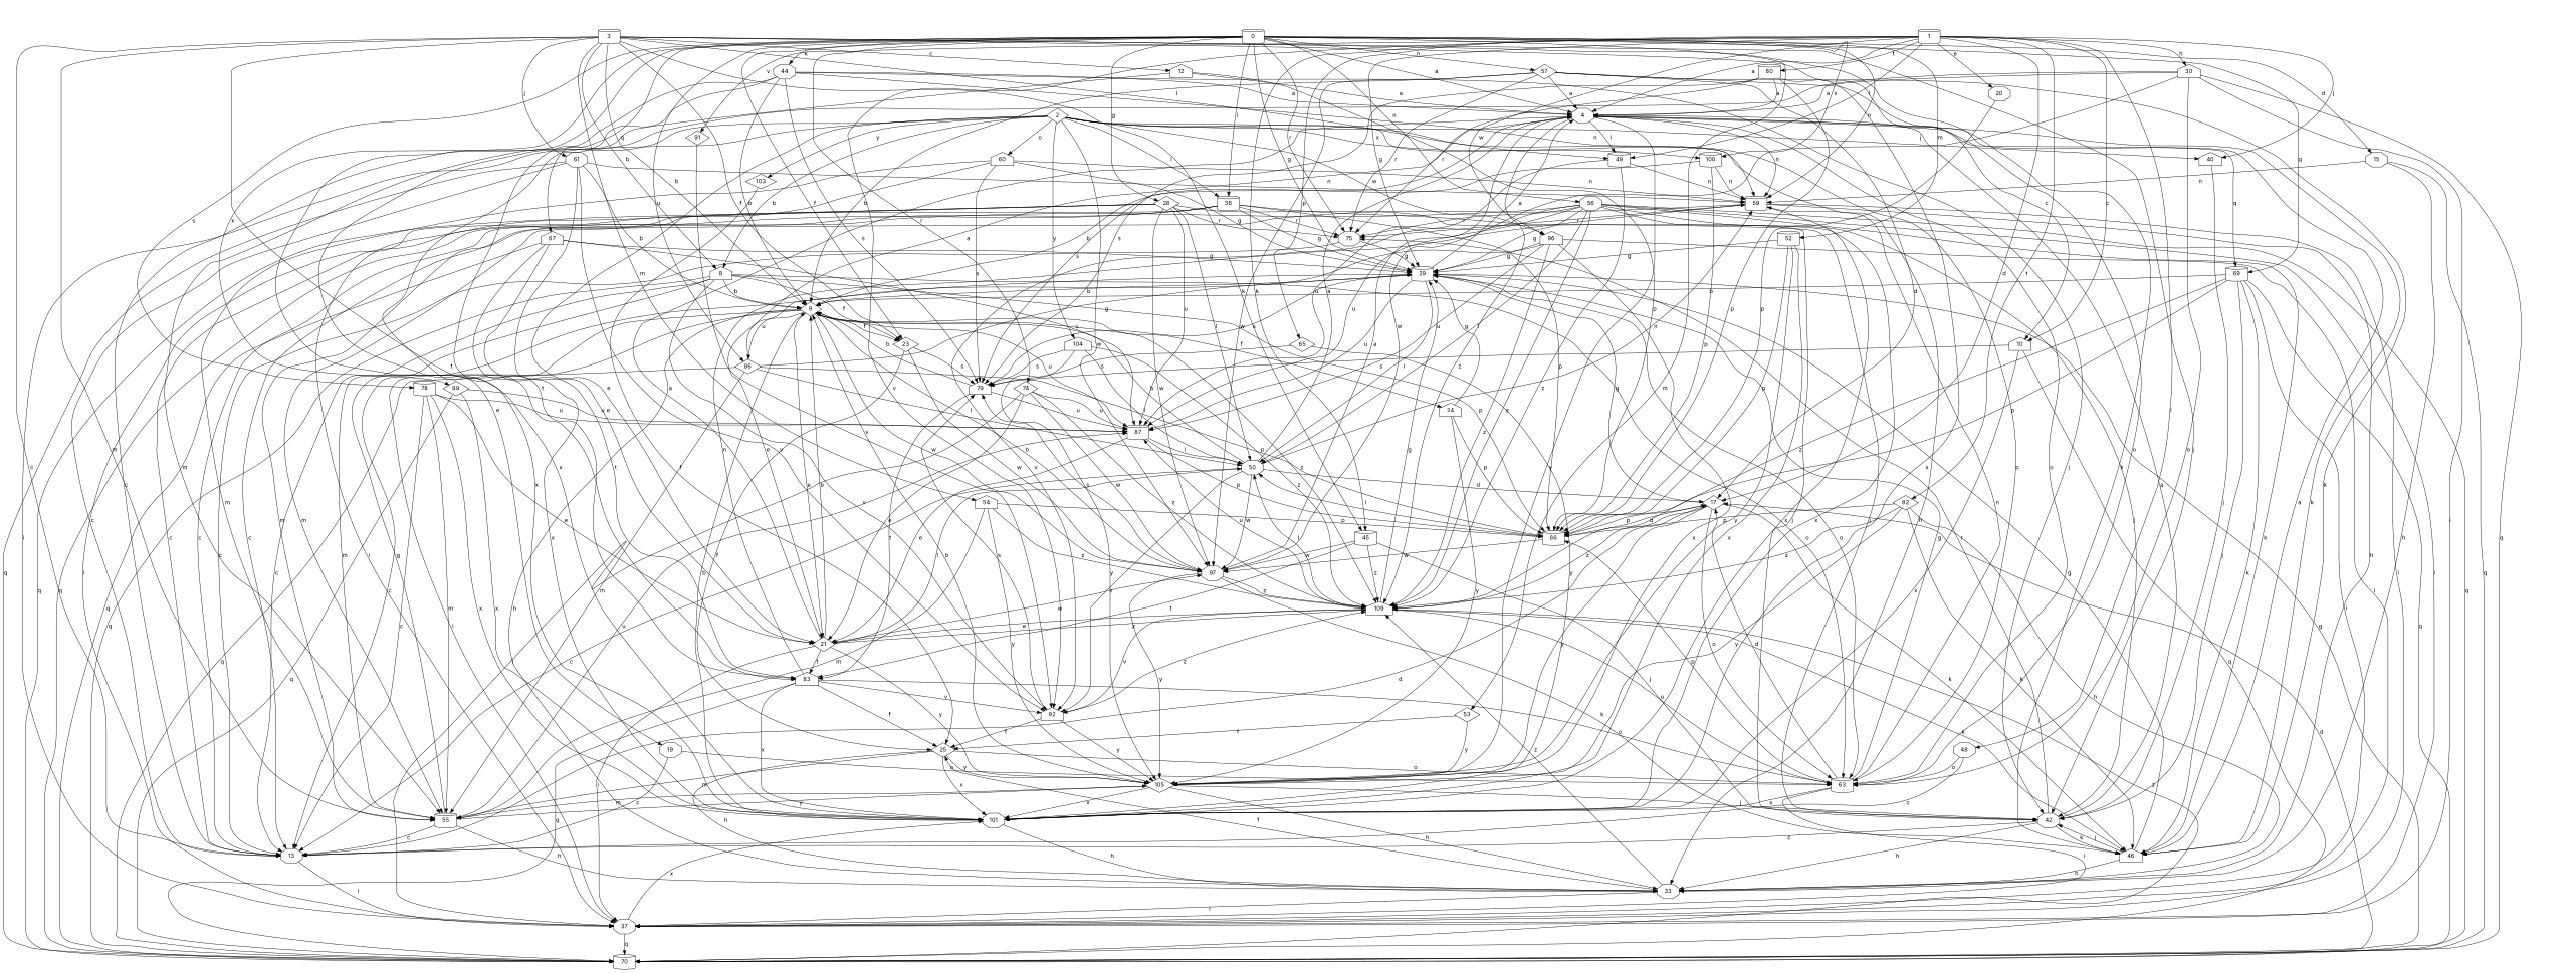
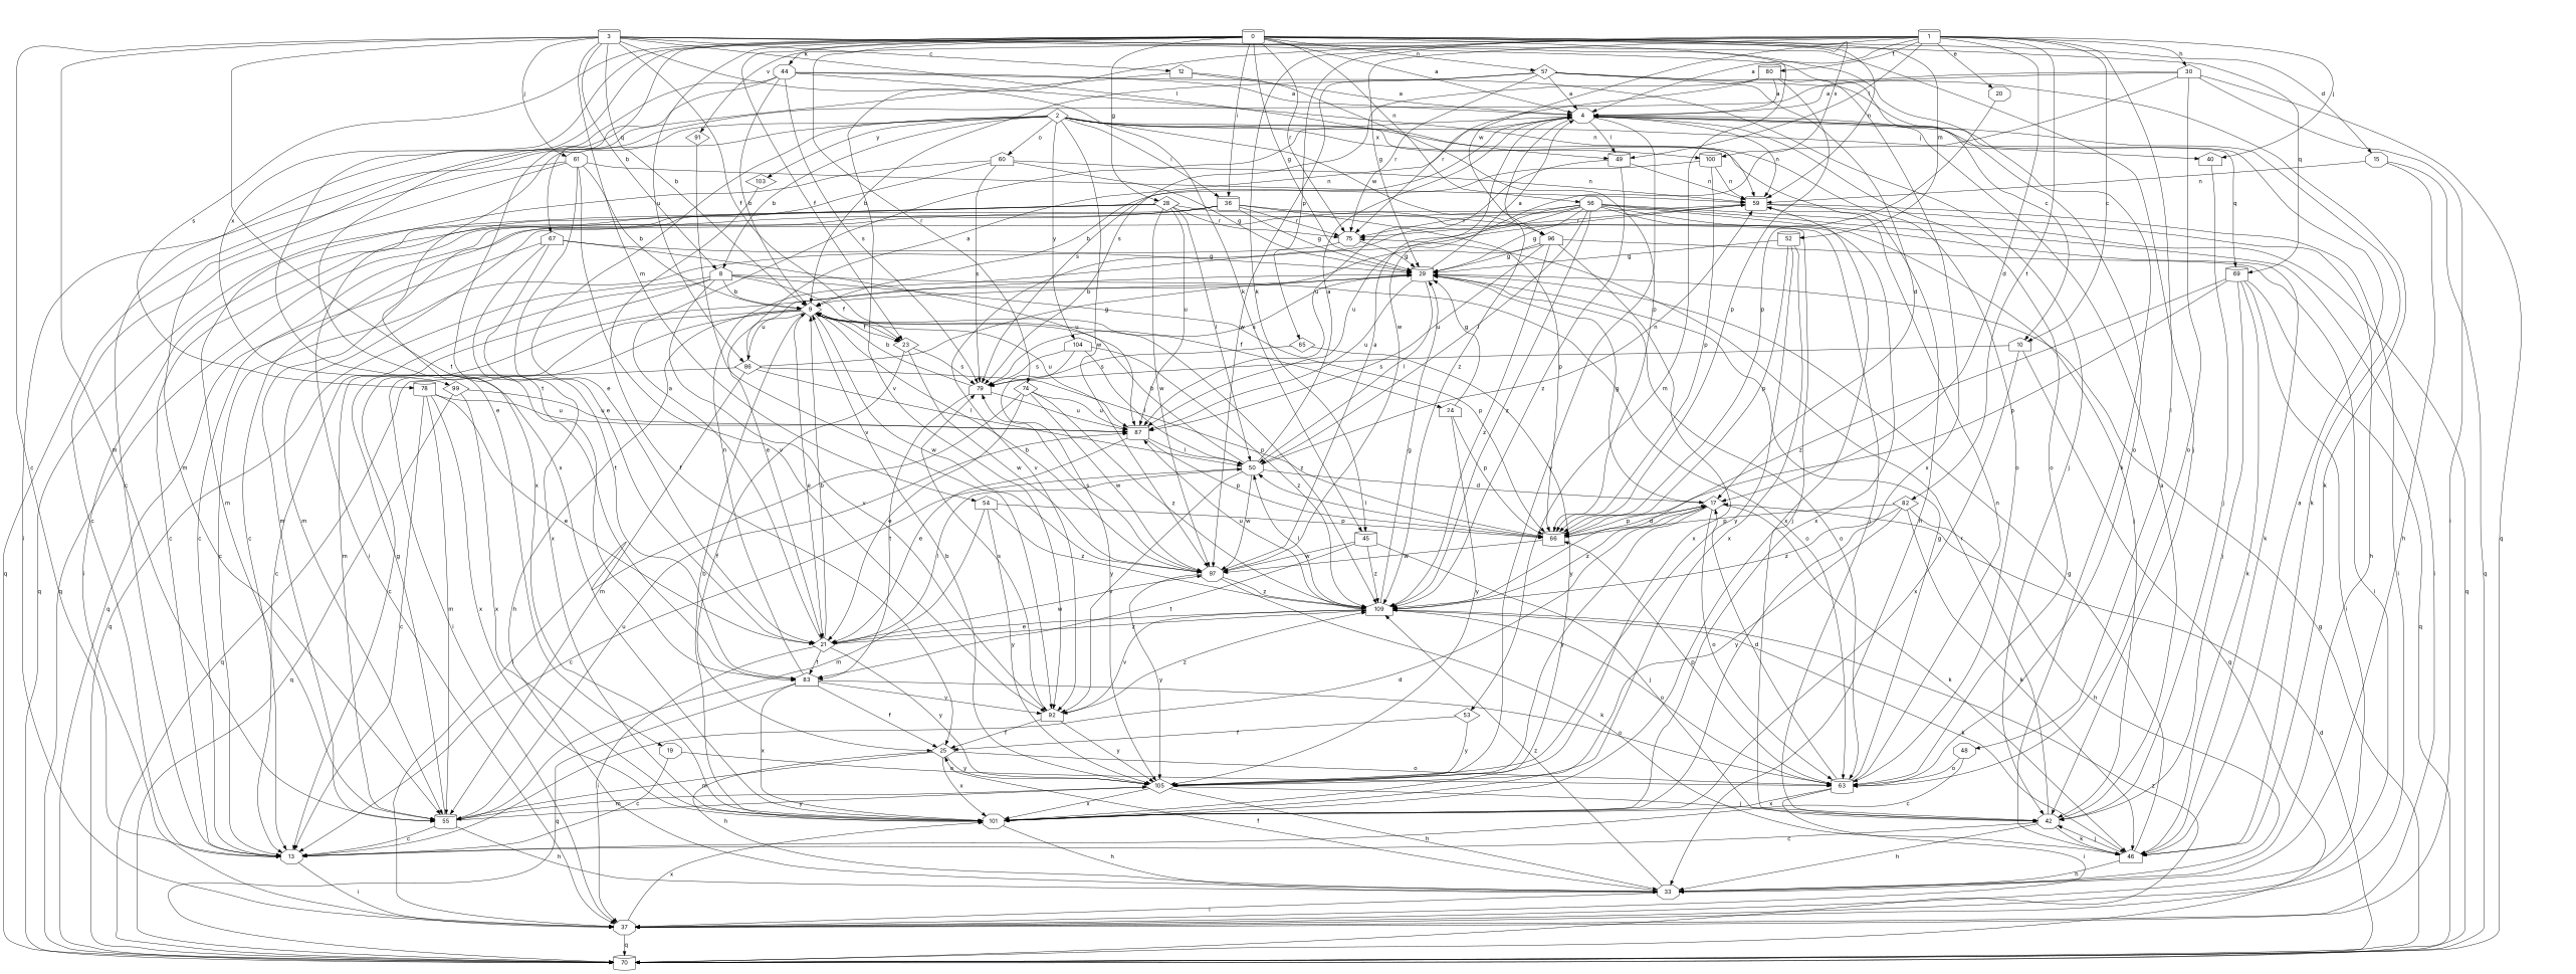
  strict digraph {
    fontname=Inter
    node [fontname=Inter shape=cylinder]
    edge [fontname=Inter]
    4 [shape=octagon]
    0
    15 [shape=octagon]
    19 [shape=octagon]
    23 [shape=diamond]
    28 [shape=diamond]
    29
    36
    44 [shape=octagon]
    52
    53 [shape=diamond]
    56 [shape=octagon]
    57 [shape=diamond]
    59
    67 [shape=house]
    69
    74 [shape=diamond]
    75 [shape=octagon]
    78
    86 [shape=diamond]
    99 [shape=diamond]
    100
    49
    63
    46 [shape=house]
    79 [shape=house]
    105 [shape=diamond]
    109 [shape=house]
    33 [shape=octagon]
    70
    13 [shape=octagon]
    97 [shape=octagon]
    25 [shape=diamond]
    37 [shape=octagon]
    42 [shape=octagon]
    87
    50 [shape=octagon]
    9 [shape=diamond]
    55
    66
    101 [shape=octagon]
    92 [shape=house]
    17 [shape=diamond]
    83 [shape=house]
    21 [shape=diamond]
    1
    10 [shape=house]
    20 [shape=octagon]
    30 [shape=house]
    40 [shape=house]
    45
    48 [shape=octagon]
    65 [shape=diamond]
    80
    82 [shape=diamond]
    91 [shape=diamond]
    96 [shape=house]
    2 [shape=diamond]
    8 [shape=house]
    60 [shape=house]
    103 [shape=diamond]
    104 [shape=house]
    3
    12 [shape=house]
    n65 [label=61 shape=octagon]
    54 [shape=house]
    24 [shape=house]
    4 -> 59 [label=n]
    4 -> 69 [label=q]
    4 -> 49 [label=l]
    4 -> 63 [label=o]
    4 -> 46 [label=k]
    4 -> 79 [label=s]
    4 -> 105 [label=y]
    4 -> 109 [label=z]
    0 -> 4 [label=a]
    0 -> 15 [label=d]
    0 -> 19 [label=e]
    0 -> 23 [label=f]
    0 -> 28 [label=g]
    0 -> 29 [label=g]
    0 -> 36 [label=i]
    0 -> 44 [label=k]
    0 -> 52 [label=m]
    0 -> 53 [label=m]
    0 -> 56 [label=n]
    0 -> 57 [label=n]
    0 -> 59 [label=n]
    0 -> 67 [label=q]
    0 -> 69 [label=q]
    0 -> 74 [label=r]
    0 -> 75 [label=r]
    0 -> 78 [label=s]
    0 -> 86 [label=u]
    0 -> 99 [label=x]
    0 -> 100 [label=x]
    15 -> 59 [label=n]
    15 -> 33 [label=h]
    15 -> 70 [label=q]
    19 -> 63 [label=o]
    19 -> 13 [label=c]
    23 -> 79 [label=s]
    23 -> 97 [label=w]
    23 -> 25 [label=f]
    28 -> 75 [label=r]
    28 -> 70 [label=q]
    28 -> 13 [label=c]
    28 -> 97 [label=w]
    28 -> 37 [label=i]
    28 -> 42 [label=j]
    28 -> 87 [label=u]
    28 -> 50 [label=l]
    29 -> 4 [label=a]
    29 -> 63 [label=o]
    29 -> 79 [label=s]
    29 -> 87 [label=u]
    29 -> 50 [label=l]
    29 -> 9 [label=b]
    36 -> 29 [label=g]
    36 -> 75 [label=r]
    36 -> 70 [label=q]
    36 -> 13 [label=c]
    36 -> 42 [label=j]
    36 -> 55 [label=m]
    36 -> 66 [label=p]
    44 -> 4 [label=a]
    44 -> 59 [label=n]
    44 -> 79 [label=s]
    44 -> 13 [label=c]
    44 -> 42 [label=j]
    44 -> 9 [label=b]
    44 -> 101 [label=x]
    52 -> 29 [label=g]
    52 -> 105 [label=y]
    52 -> 66 [label=p]
    52 -> 101 [label=x]
    53 -> 105 [label=y]
    53 -> 25 [label=f]
    56 -> 29 [label=g]
    56 -> 75 [label=r]
    56 -> 46 [label=k]
    56 -> 109 [label=z]
    56 -> 70 [label=q]
    56 -> 13 [label=c]
    56 -> 37 [label=i]
    56 -> 42 [label=j]
    56 -> 87 [label=u]
    56 -> 50 [label=l]
    56 -> 101 [label=x]
    56 -> 92 [label=v]
    57 -> 4 [label=a]
    57 -> 75 [label=r]
    57 -> 63 [label=o]
    57 -> 46 [label=k]
    57 -> 97 [label=w]
    57 -> 9 [label=b]
    57 -> 17 [label=d]
    59 -> 75 [label=r]
    59 -> 33 [label=h]
    59 -> 37 [label=i]
    59 -> 55 [label=m]
    59 -> 101 [label=x]
    67 -> 29 [label=g]
    67 -> 70 [label=q]
    67 -> 87 [label=u]
    67 -> 101 [label=x]
    67 -> 83 [label=t]
    69 -> 46 [label=k]
    69 -> 109 [label=z]
    69 -> 70 [label=q]
    69 -> 37 [label=i]
    69 -> 42 [label=j]
-   69 -> 9 [label=b]
    69 -> 66 [label=p]
    74 -> 109 [label=z]
    74 -> 97 [label=w]
    74 -> 37 [label=i]
    74 -> 87 [label=u]
    74 -> 21 [label=e]
    75 -> 29 [label=g]
    75 -> 13 [label=c]
    78 -> 13 [label=c]
    78 -> 87 [label=u]
    78 -> 55 [label=m]
    78 -> 101 [label=x]
    78 -> 21 [label=e]
    86 -> 4 [label=a]
    86 -> 29 [label=g]
    86 -> 70 [label=q]
    86 -> 50 [label=l]
    86 -> 55 [label=m]
    86 -> 66 [label=p]
    99 -> 70 [label=q]
    99 -> 87 [label=u]
    99 -> 101 [label=x]
    100 -> 59 [label=n]
    100 -> 9 [label=b]
    100 -> 66 [label=p]
    49 -> 59 [label=n]
    49 -> 109 [label=z]
    49 -> 87 [label=u]
    63 -> 29 [label=g]
    63 -> 59 [label=n]
    63 -> 37 [label=i]
    63 -> 66 [label=p]
    63 -> 101 [label=x]
    63 -> 17 [label=d]
    46 -> 4 [label=a]
    46 -> 29 [label=g]
    46 -> 33 [label=h]
    46 -> 42 [label=j]
    79 -> 87 [label=u]
    79 -> 9 [label=b]
    79 -> 83 [label=t]
    105 -> 33 [label=h]
    105 -> 42 [label=j]
    105 -> 9 [label=b]
    105 -> 55 [label=m]
    105 -> 101 [label=x]
    109 -> 29 [label=g]
    109 -> 63 [label=o]
    109 -> 46 [label=k]
    109 -> 87 [label=u]
    109 -> 50 [label=l]
    109 -> 92 [label=v]
    109 -> 21 [label=e]
    33 -> 109 [label=z]
    33 -> 25 [label=f]
    33 -> 37 [label=i]
    70 -> 29 [label=g]
    70 -> 109 [label=z]
    70 -> 17 [label=d]
    13 -> 37 [label=i]
    13 -> 17 [label=d]
    97 -> 4 [label=a]
    97 -> 46 [label=k]
    97 -> 79 [label=s]
    97 -> 105 [label=y]
    97 -> 109 [label=z]
    97 -> 9 [label=b]
    25 -> 63 [label=o]
    25 -> 105 [label=y]
    25 -> 33 [label=h]
    25 -> 55 [label=m]
    25 -> 101 [label=x]
    37 -> 70 [label=q]
    37 -> 101 [label=x]
    42 -> 4 [label=a]
    42 -> 75 [label=r]
    42 -> 46 [label=k]
    42 -> 33 [label=h]
    42 -> 13 [label=c]
    87 -> 50 [label=l]
    87 -> 66 [label=p]
    87 -> 21 [label=e]
    50 -> 4 [label=a]
    50 -> 59 [label=n]
    50 -> 13 [label=c]
    50 -> 97 [label=w]
    50 -> 9 [label=b]
    50 -> 92 [label=v]
    50 -> 17 [label=d]
    9 -> 23 [label=f]
    9 -> 86 [label=u]
    9 -> 109 [label=z]
    9 -> 33 [label=h]
    9 -> 13 [label=c]
    9 -> 97 [label=w]
    9 -> 37 [label=i]
    9 -> 87 [label=u]
    9 -> 21 [label=e]
    9 -> 24 [label=f]
    55 -> 29 [label=g]
    55 -> 105 [label=y]
    55 -> 33 [label=h]
    55 -> 13 [label=c]
    55 -> 87 [label=u]
    66 -> 97 [label=w]
    66 -> 50 [label=l]
    66 -> 17 [label=d]
    101 -> 33 [label=h]
    101 -> 9 [label=b]
    92 -> 79 [label=s]
    92 -> 105 [label=y]
    92 -> 109 [label=z]
    92 -> 25 [label=f]
    17 -> 29 [label=g]
    17 -> 63 [label=o]
    17 -> 46 [label=k]
    17 -> 105 [label=y]
    17 -> 109 [label=z]
    17 -> 66 [label=p]
    83 -> 59 [label=n]
    83 -> 63 [label=o]
    83 -> 70 [label=q]
    83 -> 25 [label=f]
    83 -> 101 [label=x]
    83 -> 92 [label=v]
    21 -> 4 [label=a]
    21 -> 105 [label=y]
    21 -> 109 [label=z]
    21 -> 97 [label=w]
    21 -> 37 [label=i]
    21 -> 50 [label=l]
    21 -> 9 [label=b]
    21 -> 83 [label=t]
    1 -> 4 [label=a]
    1 -> 29 [label=g]
    1 -> 49 [label=l]
    1 -> 92 [label=v]
    1 -> 17 [label=d]
    1 -> 10 [label=c]
    1 -> 20 [label=e]
    1 -> 30 [label=h]
    1 -> 40 [label=j]
    1 -> 45 [label=k]
    1 -> 48 [label=l]
    1 -> 65 [label=p]
    1 -> 80 [label=t]
    1 -> 82 [label=t]
    1 -> 91 [label=v]
    1 -> 96 [label=w]
    10 -> 79 [label=s]
    10 -> 70 [label=q]
    10 -> 101 [label=x]
    20 -> 66 [label=p]
    30 -> 4 [label=a]
    30 -> 63 [label=o]
    30 -> 70 [label=q]
    30 -> 97 [label=w]
    30 -> 37 [label=i]
    30 -> 55 [label=m]
    40 -> 42 [label=j]
    45 -> 109 [label=z]
    45 -> 97 [label=w]
    45 -> 42 [label=j]
    45 -> 83 [label=t]
    48 -> 63 [label=o]
    48 -> 13 [label=c]
    65 -> 79 [label=s]
    65 -> 105 [label=y]
    80 -> 4 [label=a]
    80 -> 75 [label=r]
    80 -> 79 [label=s]
    80 -> 66 [label=p]
    80 -> 101 [label=x]
    82 -> 46 [label=k]
    82 -> 105 [label=y]
    82 -> 109 [label=z]
    82 -> 33 [label=h]
    82 -> 66 [label=p]
    91 -> 92 [label=v]
    96 -> 29 [label=g]
    96 -> 109 [label=z]
    96 -> 37 [label=i]
    96 -> 87 [label=u]
    96 -> 101 [label=x]
    96 -> 21 [label=e]
    2 -> 36 [label=i]
    2 -> 100 [label=x]
    2 -> 63 [label=o]
    2 -> 33 [label=h]
    2 -> 97 [label=w]
    2 -> 37 [label=i]
    2 -> 101 [label=x]
    2 -> 21 [label=e]
    2 -> 40 [label=j]
    2 -> 96 [label=w]
    2 -> 8 [label=b]
    2 -> 60 [label=o]
    2 -> 103 [label=y]
    2 -> 104 [label=y]
    8 -> 23 [label=f]
    8 -> 63 [label=o]
    8 -> 70 [label=q]
    8 -> 13 [label=c]
    8 -> 9 [label=b]
    8 -> 55 [label=m]
    8 -> 66 [label=p]
    8 -> 92 [label=v]
    60 -> 29 [label=g]
    60 -> 59 [label=n]
    60 -> 79 [label=s]
    60 -> 37 [label=i]
    60 -> 55 [label=m]
    103 -> 25 [label=f]
    104 -> 79 [label=s]
    104 -> 105 [label=y]
    104 -> 109 [label=z]
    104 -> 50 [label=l]
    3 -> 23 [label=f]
    3 -> 49 [label=l]
    3 -> 46 [label=k]
    3 -> 13 [label=c]
    3 -> 42 [label=j]
    3 -> 9 [label=b]
    3 -> 55 [label=m]
    3 -> 83 [label=t]
    3 -> 10 [label=c]
    3 -> 45 [label=k]
    3 -> 8 [label=b]
    3 -> 12 [label=c]
    3 -> n65 [label=j]
    3 -> 54 [label=m]
    12 -> 4 [label=a]
    12 -> 66 [label=p]
    12 -> 83 [label=t]
    n65 -> 59 [label=n]
    n65 -> 70 [label=q]
    n65 -> 13 [label=c]
    n65 -> 9 [label=b]
    n65 -> 92 [label=v]
    n65 -> 21 [label=e]
    54 -> 105 [label=y]
    54 -> 109 [label=z]
    54 -> 55 [label=m]
    54 -> 66 [label=p]
    24 -> 29 [label=g]
    24 -> 105 [label=y]
    24 -> 66 [label=p]
  }
